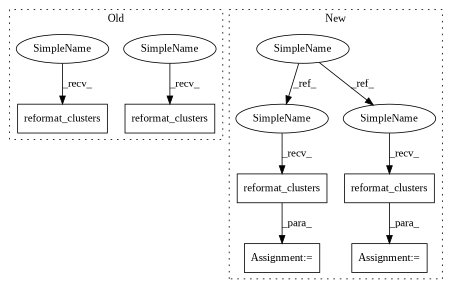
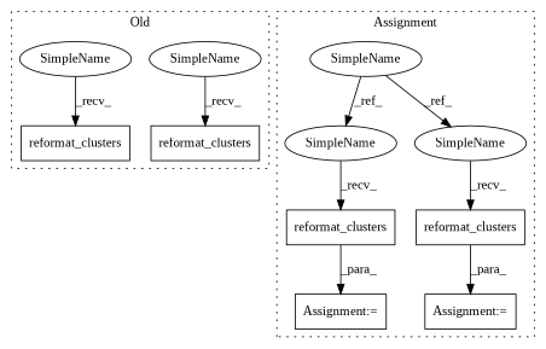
  digraph {
    fontname="Liberation Serif"
    node [a=42 l=3 shape=box fontname="Liberation Serif"]
    edge [fontname="Liberation Serif"]
    n1 [a=32 l="18,1" label=reformat_clusters s="21078,21104"]
    n2 [a=32 l="18,1" label=reformat_clusters s="20897,20923"]
    n3 [label=SimpleName s=21074 shape=ellipse]
    n4 [label=SimpleName s=20893 shape=ellipse]
    n5 [a=32 l="18,1" label=reformat_clusters s="21267,21293"]
    n6 [label=SimpleName s=20458 shape=ellipse]
    n7 [a=32 l="18,1" label=reformat_clusters s="21479,21505"]
    n8 [a=7 l=1 label="Assignment:=" s=21262]
    n9 [a=7 l=1 label="Assignment:=" s=21474]
    n10 [label=SimpleName s=21475 shape=ellipse]
    n11 [label=SimpleName s=21263 shape=ellipse]
    subgraph cluster_1 {
      label=Old
      style=dotted
      n1
      n2
      n3
      n4
    }
    subgraph cluster_2 {
-     label=New
+     label=Assignment
      style=dotted
      n5
      n6
      n7
      n8
      n9
      n10
      n11
    }
    n3 -> n1 [label=_recv_]
    n4 -> n2 [label=_recv_]
    n5 -> n8 [label=_para_]
    n6 -> n10 [label=_ref_]
    n6 -> n11 [label=_ref_]
    n7 -> n9 [label=_para_]
    n10 -> n7 [label=_recv_]
    n11 -> n5 [label=_recv_]
  }
